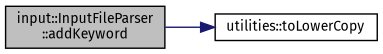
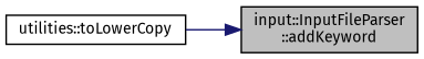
  digraph {
    rankdir=LR
    fontname="Fira Sans"
    node [color=black fontname="Fira Sans" fontsize=10 shape=record style=filled]
    n1 [fillcolor=grey75 fontcolor=black height=0.2 label="input::InputFileParser\l::addKeyword" width=0.4]
    n2 [fillcolor=white height=0.2 label="utilities::toLowerCopy" width=0.4]
-   n1 -> n2 [color=midnightblue fontname="Fira Sans" fontsize=10 labelfontname=Helvetica labelfontsize=10 style=solid]
+   n2 -> n1 [color=midnightblue fontname="Fira Sans" fontsize=10 labelfontname=Helvetica labelfontsize=10 style=solid]
  }
